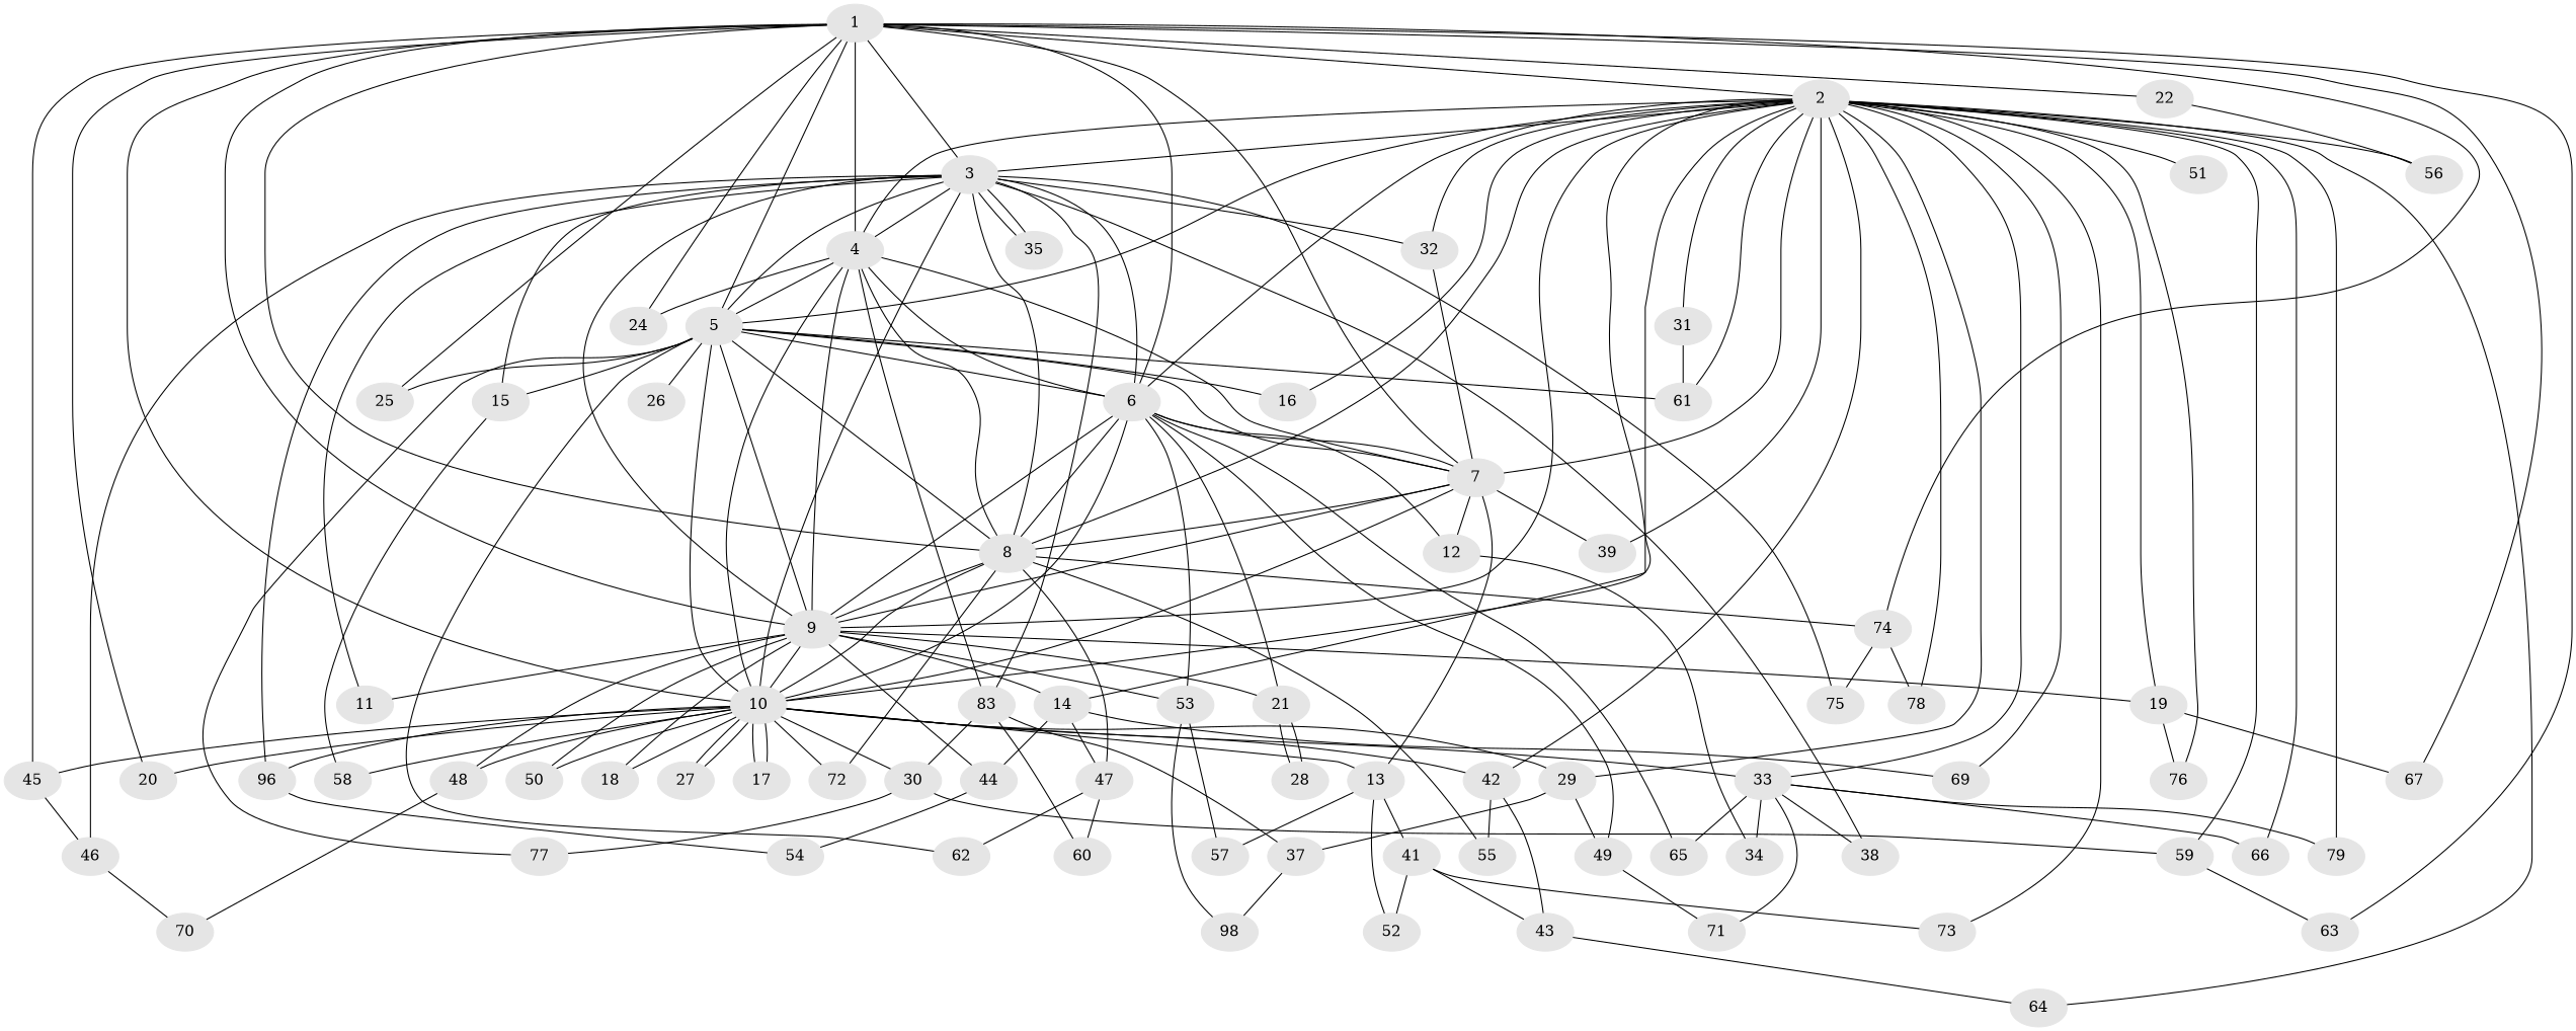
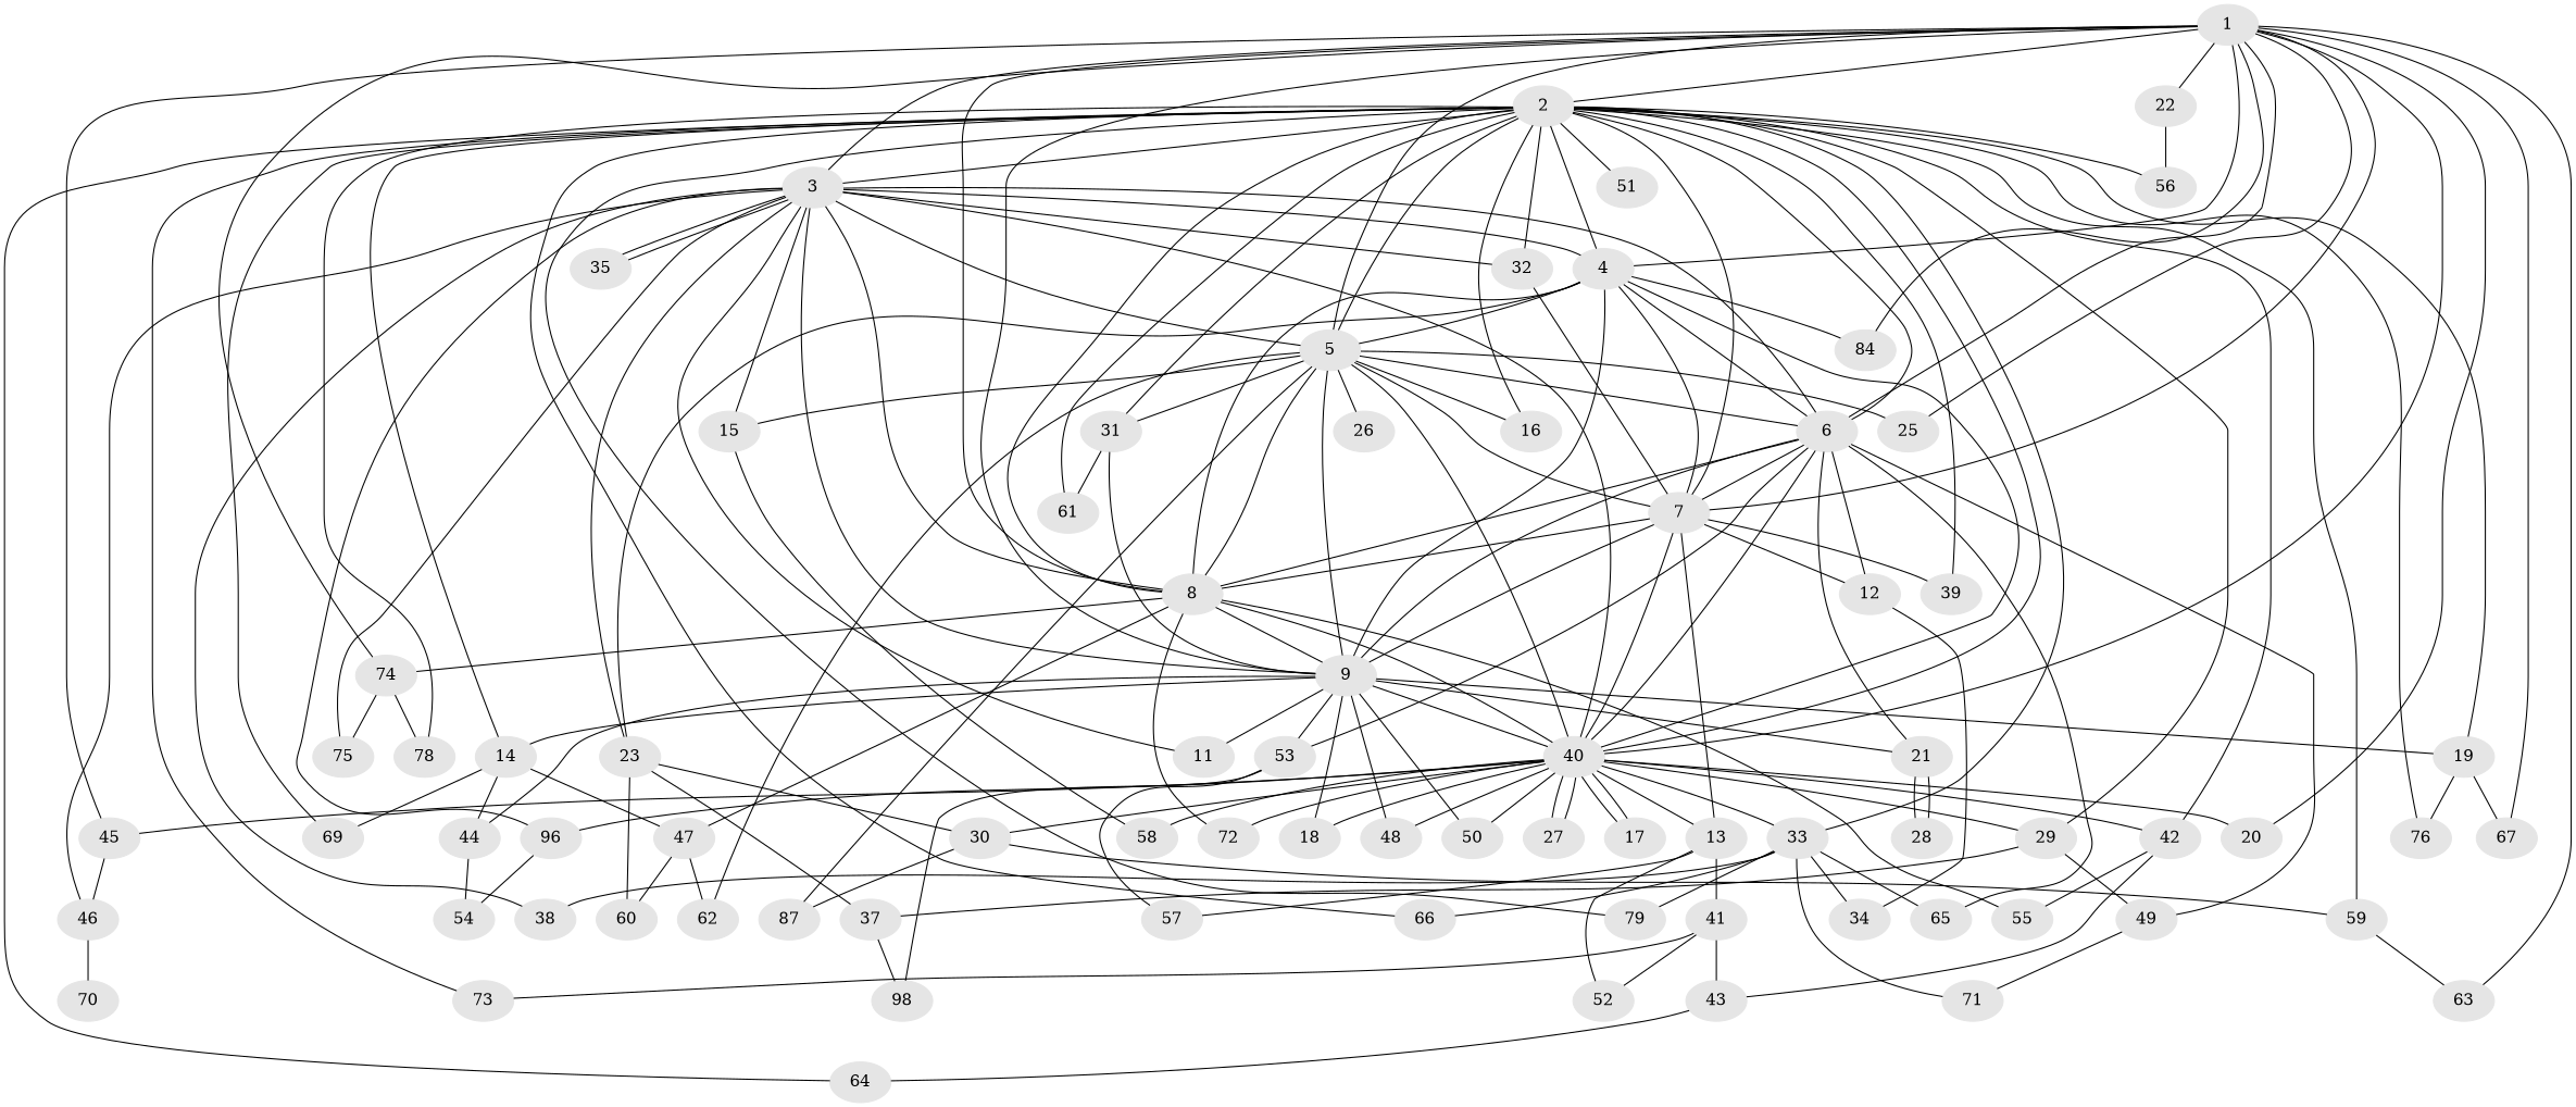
  graph {
    node [color=gray90 style=filled]
    1
    2
    3
    4
    5
    6
    7
    8
    9
-   10
+   10 [label=40]
    20
    22
-   24
+   24 [label=84]
    25
    45
    63
    67
    74
    14
    16
    19
    29
    31
    32
    33
    39
    42
    51
    56
    59
    61
    64
    66
    69
    73
    76
    78
    79
    11
    15
-   23 [label=83]
+   23
    35
    n43 [label=96]
    38
    46
    75
    26
    62
-   77
+   77 [label=87]
    12
    21
    49
    53
    65
    13
    47
    55
    72
    18
    44
    48
    50
    17
    27
    30
    58
    37
    34
    71
    43
    60
    54
    70
    28
    57
    n76 [label=98]
    41
    52
    1 -- 2
    1 -- 3
    1 -- 4
    1 -- 5
    1 -- 6
    1 -- 7
    1 -- 8
    1 -- 9
    1 -- 10
    1 -- 20
    1 -- 22
    1 -- 24
    1 -- 25
    1 -- 45
    1 -- 63
    1 -- 67
    1 -- 74
    2 -- 3
    2 -- 4
    2 -- 5
    2 -- 6
    2 -- 7
    2 -- 8
-   2 -- 9
+   31 -- 9
    2 -- 10
    2 -- 14
    2 -- 16
    2 -- 19
    2 -- 29
    2 -- 31
    2 -- 32
    2 -- 33
    2 -- 39
    2 -- 42
    2 -- 51
    2 -- 56
    2 -- 59
    2 -- 61
    2 -- 64
    2 -- 66
    2 -- 69
    2 -- 73
    2 -- 76
    2 -- 78
    2 -- 79
    3 -- 4
    3 -- 5
    3 -- 6
    3 -- 8
    3 -- 9
    3 -- 10
    3 -- 32
    3 -- 11
    3 -- 15
    3 -- 23
    3 -- 35
    3 -- 35
    3 -- n43
    3 -- 38
    3 -- 46
    3 -- 75
    4 -- 5
    4 -- 6
    4 -- 7
    4 -- 8
    4 -- 9
    4 -- 10
    4 -- 24
    4 -- 23
    5 -- 6
    5 -- 7
    5 -- 8
    5 -- 9
    5 -- 10
    5 -- 25
    5 -- 16
-   5 -- 61
+   5 -- 31
    5 -- 15
    5 -- 26
    5 -- 62
    5 -- 77
    6 -- 7
    6 -- 8
    6 -- 9
    6 -- 10
    6 -- 12
    6 -- 21
    6 -- 49
    6 -- 53
    6 -- 65
    7 -- 8
    7 -- 9
    7 -- 10
    7 -- 39
    7 -- 12
    7 -- 13
    8 -- 9
    8 -- 10
    8 -- 74
    8 -- 47
    8 -- 55
    8 -- 72
    9 -- 10
    9 -- 14
    9 -- 19
    9 -- 11
    9 -- 21
    9 -- 53
    9 -- 18
    9 -- 44
    9 -- 48
    9 -- 50
    10 -- 20
    10 -- 45
    10 -- 29
    10 -- 33
    10 -- 42
    10 -- n43
    10 -- 13
    10 -- 72
    10 -- 18
    10 -- 48
    10 -- 50
    10 -- 17
    10 -- 17
    10 -- 27
    10 -- 27
    10 -- 30
    10 -- 58
    22 -- 56
    45 -- 46
    74 -- 78
    74 -- 75
    14 -- 69
    14 -- 47
    14 -- 44
    19 -- 67
    19 -- 76
    29 -- 49
    29 -- 37
    31 -- 61
    32 -- 7
    33 -- 66
    33 -- 79
    33 -- 38
    33 -- 65
    33 -- 34
    33 -- 71
    42 -- 55
    42 -- 43
    59 -- 63
    15 -- 58
    23 -- 30
    23 -- 37
    23 -- 60
    n43 -- 54
    46 -- 70
    12 -- 34
    21 -- 28
    21 -- 28
    49 -- 71
    53 -- 57
    53 -- n76
    13 -- 57
    13 -- 41
    13 -- 52
    47 -- 62
    47 -- 60
    44 -- 54
-   48 -- 70
    30 -- 59
    30 -- 77
    37 -- n76
    43 -- 64
    41 -- 73
    41 -- 43
    41 -- 52
  }
